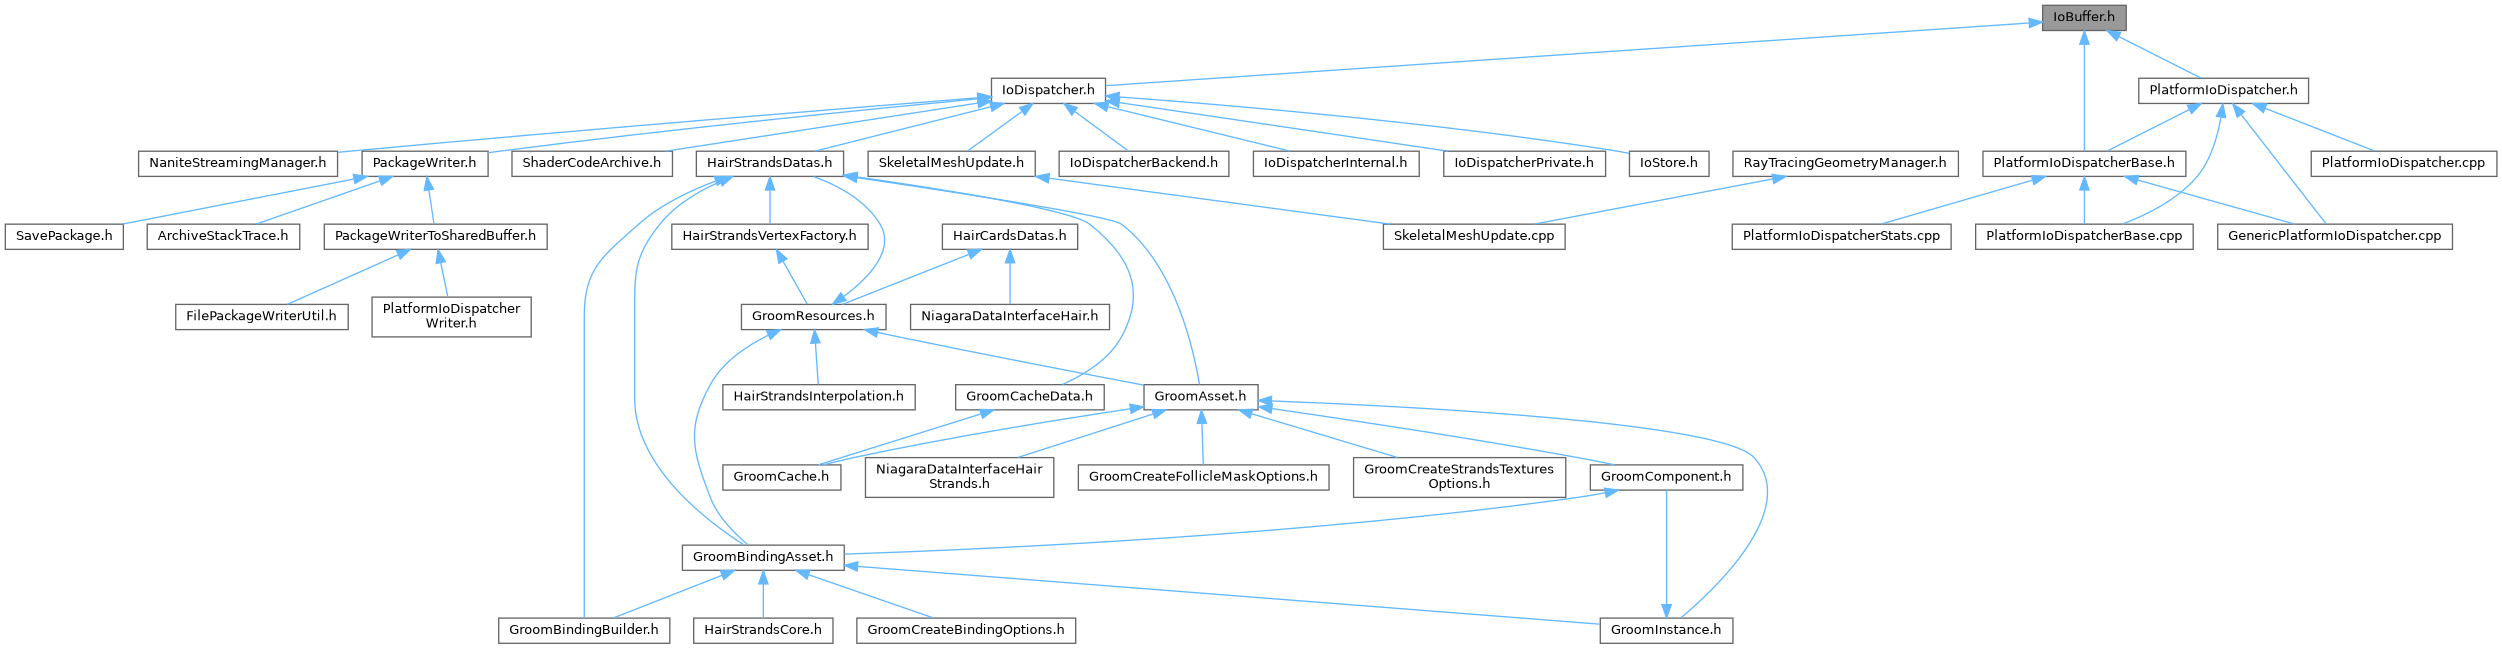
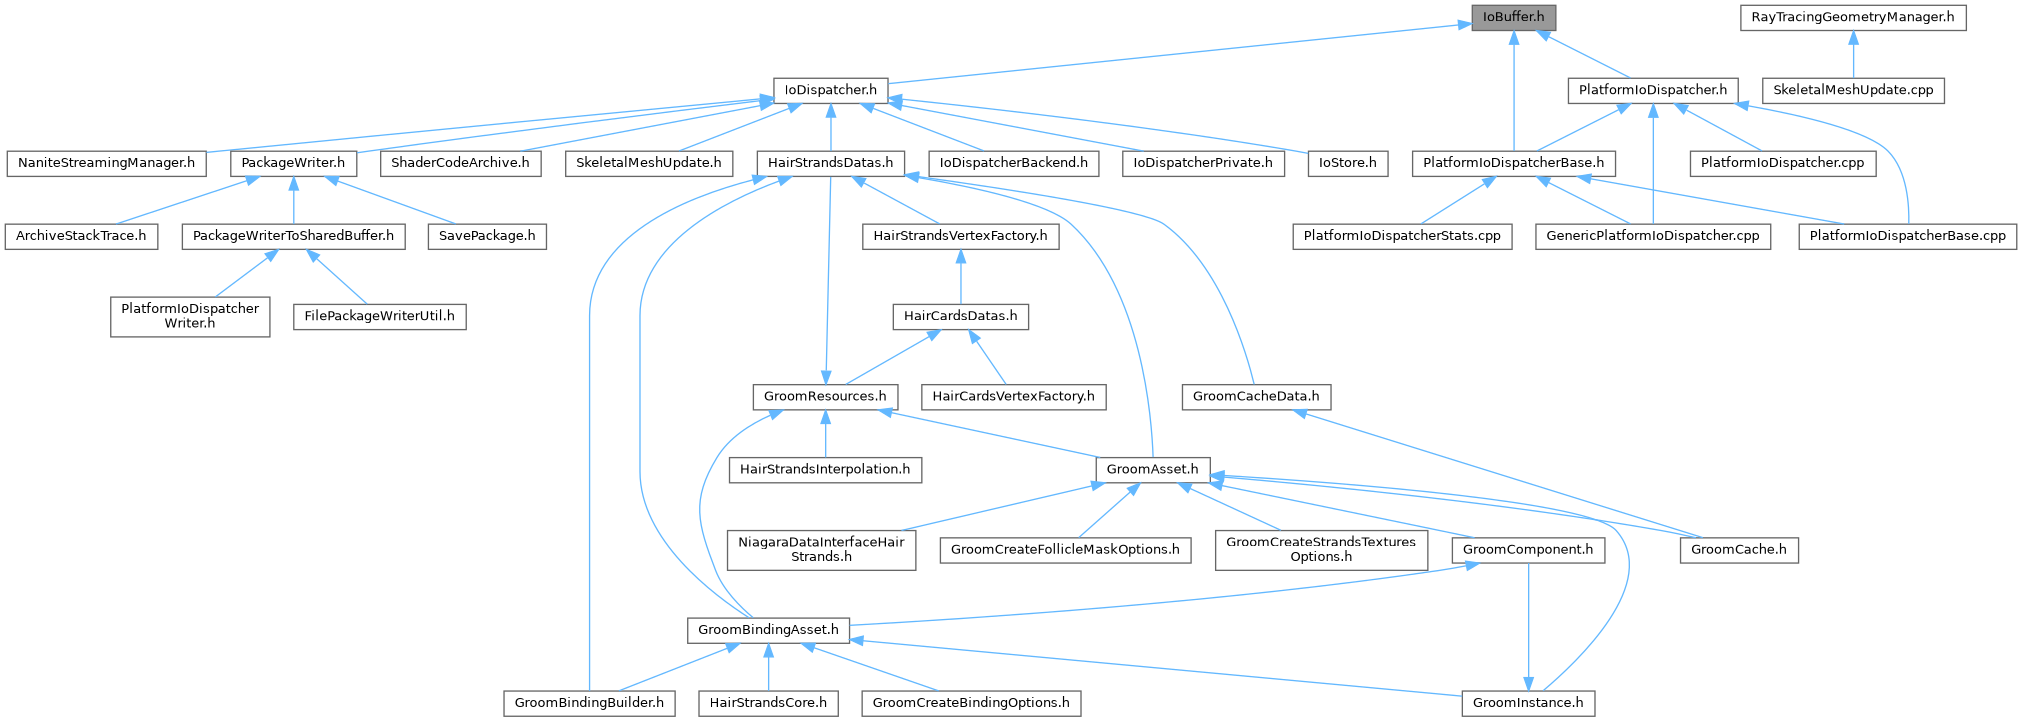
  digraph {
    node [color=grey40 fillcolor=white fontname=Helvetica fontsize=10 shape=box style=filled]
    edge [color=steelblue1 dir=back fontname=Helvetica fontsize=10 labelfontname=Helvetica labelfontsize=10 style=solid]
    n1 [color=gray40 fillcolor=grey60 fontcolor=black height=0.2 label="IoBuffer.h" width=0.4]
    n2 [height=0.2 label="IoDispatcher.h" width=0.4]
    n3 [height=0.2 label="PlatformIoDispatcher.h" width=0.4]
    n4 [height=0.2 label="PlatformIoDispatcherBase.h" width=0.4]
    n5 [height=0.2 label="HairStrandsDatas.h" width=0.4]
    n6 [height=0.2 label="IoDispatcherBackend.h" width=0.4]
-   n7 [height=0.2 label="IoDispatcherInternal.h" width=0.4]
    n8 [height=0.2 label="IoDispatcherPrivate.h" width=0.4]
    n9 [height=0.2 label="IoStore.h" width=0.4]
    n10 [height=0.2 label="NaniteStreamingManager.h" width=0.4]
    n11 [height=0.2 label="PackageWriter.h" width=0.4]
    n12 [height=0.2 label="ShaderCodeArchive.h" width=0.4]
    n13 [height=0.2 label="SkeletalMeshUpdate.h" width=0.4]
    n14 [height=0.2 label="GenericPlatformIoDispatcher.cpp" width=0.4]
    n15 [height=0.2 label="PlatformIoDispatcher.cpp" width=0.4]
    n16 [height=0.2 label="PlatformIoDispatcherBase.cpp" width=0.4]
    n17 [height=0.2 label="PlatformIoDispatcherStats.cpp" width=0.4]
    n18 [height=0.2 label="RayTracingGeometryManager.h" width=0.4]
    n19 [height=0.2 label="SkeletalMeshUpdate.cpp" width=0.4]
    n20 [height=0.2 label="GroomAsset.h" width=0.4]
    n21 [height=0.2 label="GroomBindingAsset.h" width=0.4]
    n22 [height=0.2 label="GroomBindingBuilder.h" width=0.4]
    n23 [height=0.2 label="GroomCacheData.h" width=0.4]
    n24 [height=0.2 label="HairStrandsVertexFactory.h" width=0.4]
    n25 [height=0.2 label="ArchiveStackTrace.h" width=0.4]
    n26 [height=0.2 label="PackageWriterToSharedBuffer.h" width=0.4]
    n27 [height=0.2 label="SavePackage.h" width=0.4]
    n28 [height=0.2 label="GroomCache.h" width=0.4]
    n29 [height=0.2 label="GroomComponent.h" width=0.4]
    n30 [height=0.2 label="GroomCreateFollicleMaskOptions.h" width=0.4]
    n31 [height=0.2 label="GroomCreateStrandsTextures\lOptions.h" width=0.4]
    n32 [height=0.2 label="GroomInstance.h" width=0.4]
    n33 [height=0.2 label="NiagaraDataInterfaceHair\lStrands.h" width=0.4]
    n34 [height=0.2 label="GroomCreateBindingOptions.h" width=0.4]
    n35 [height=0.2 label="HairStrandsCore.h" width=0.4]
    n36 [height=0.2 label="GroomResources.h" width=0.4]
    n37 [height=0.2 label="HairStrandsInterpolation.h" width=0.4]
    n38 [height=0.2 label="HairCardsDatas.h" width=0.4]
-   n39 [height=0.2 label="NiagaraDataInterfaceHair.h" width=0.4]
+   n39 [height=0.2 label="HairCardsVertexFactory.h" width=0.4]
    n40 [height=0.2 label="PlatformIoDispatcher\lWriter.h" width=0.4]
    n41 [height=0.2 label="FilePackageWriterUtil.h" width=0.4]
    n1 -> n2
    n1 -> n3
    n1 -> n4
    n2 -> n5
    n2 -> n6
-   n2 -> n7
    n2 -> n8
    n2 -> n9
    n2 -> n10
    n2 -> n11
    n2 -> n12
    n2 -> n13
    n3 -> n4
    n3 -> n14
    n3 -> n15
    n3 -> n16
    n4 -> n14
    n4 -> n16
    n4 -> n17
    n5 -> n20
    n5 -> n21
    n5 -> n22
    n5 -> n23
    n5 -> n24
    n11 -> n25
    n11 -> n26
    n11 -> n27
-   n13 -> n19
    n18 -> n19
    n20 -> n28
    n20 -> n29
    n20 -> n30
    n20 -> n31
    n20 -> n32
    n20 -> n33
    n21 -> n22
    n21 -> n32
    n21 -> n34
    n21 -> n35
    n23 -> n28
-   n24 -> n36
+   n24 -> n38
    n26 -> n40
    n26 -> n41
    n29 -> n21
    n32 -> n29
    n36 -> n5
    n36 -> n20
    n36 -> n21
    n36 -> n37
    n38 -> n36
    n38 -> n39
  }
